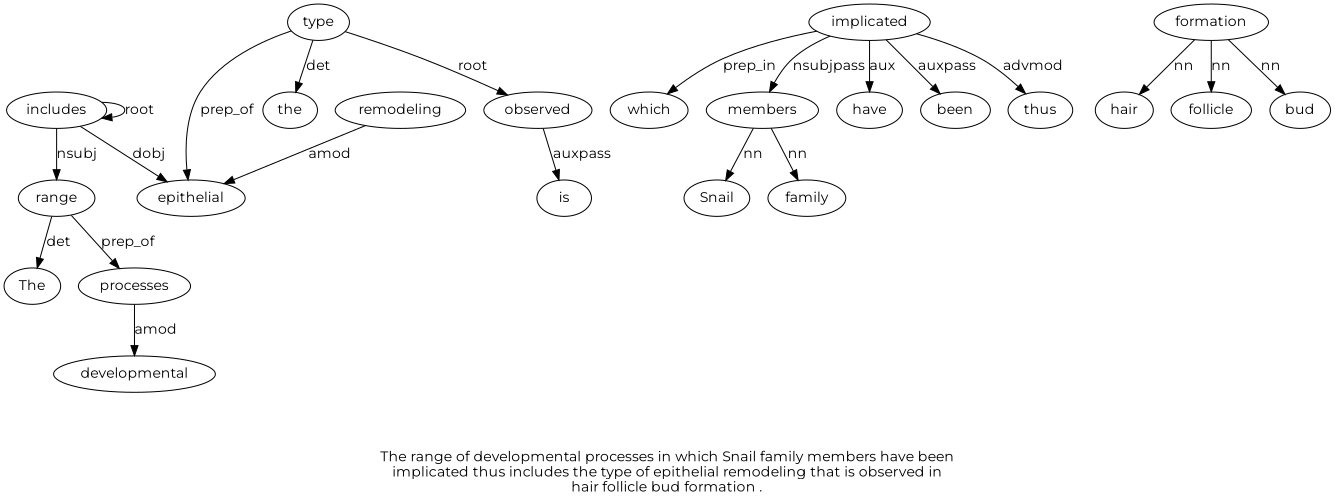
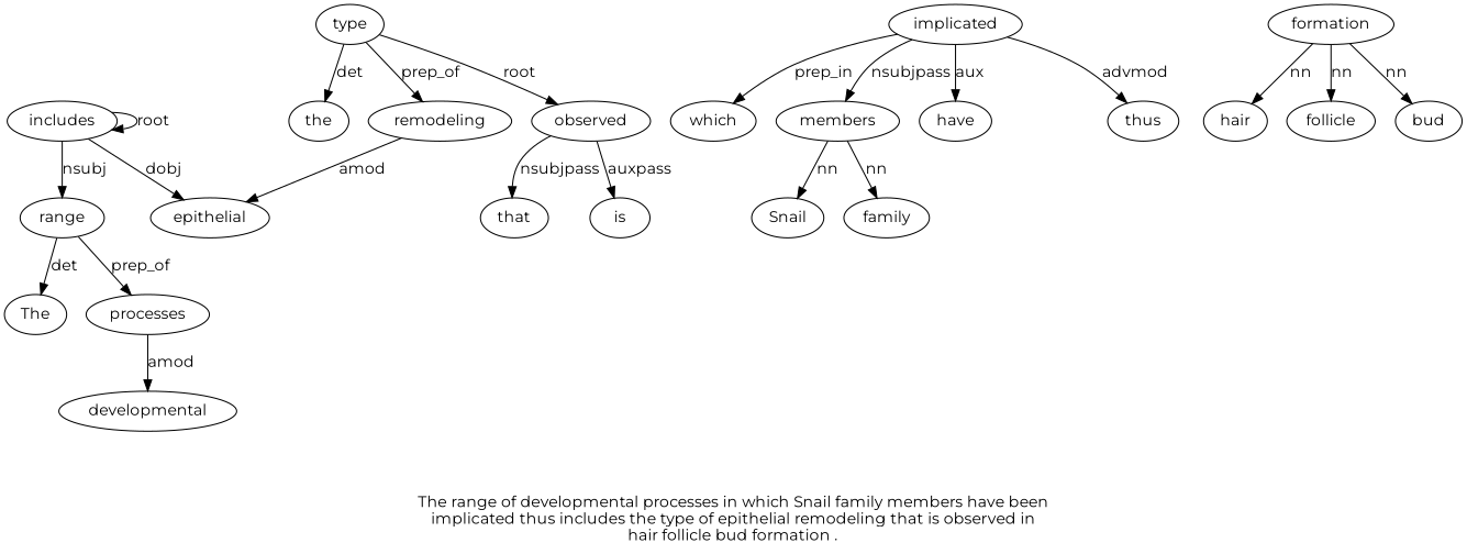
  digraph {
    fontname=Montserrat
    label="The range of developmental processes in which Snail family members have been\nimplicated thus includes the type of epithelial remodeling that is observed in\nhair follicle bud formation ."
    node [fillcolor=white fontname=Montserrat style=filled]
    edge [fontname=Montserrat]
    n1 [label=range]
    n2 [label=The]
    n3 [label=processes]
    n4 [label=developmental]
    n5 [label=includes]
    n6 [label=epithelial]
    n7 [label=type]
    n8 [label=the]
    n9 [label=remodeling]
    n10 [label=observed]
    n11 [label=implicated]
    n12 [label=which]
    n13 [label=members]
    n14 [label=have]
-   n15 [label=been]
    n16 [label=thus]
    n17 [label=Snail]
    n18 [label=family]
+   n19 [label=that]
    n20 [label=is]
    n21 [label=formation]
    n22 [label=hair]
    n23 [label=follicle]
    n24 [label=bud]
    n1 -> n2 [label=det]
    n1 -> n3 [label=prep_of]
    n3 -> n4 [label=amod]
    n5 -> n1 [label=nsubj]
    n5 -> n5 [label=root]
    n5 -> n6 [label=dobj]
    n7 -> n8 [label=det]
-   n7 -> n6 [label=prep_of]
+   n7 -> n9 [label=prep_of]
    n7 -> n10 [label=root]
    n9 -> n6 [label=amod]
+   n10 -> n19 [label=nsubjpass]
    n10 -> n20 [label=auxpass]
    n11 -> n12 [label=prep_in]
    n11 -> n13 [label=nsubjpass]
    n11 -> n14 [label=aux]
-   n11 -> n15 [label=auxpass]
    n11 -> n16 [label=advmod]
    n13 -> n17 [label=nn]
    n13 -> n18 [label=nn]
    n21 -> n22 [label=nn]
    n21 -> n23 [label=nn]
    n21 -> n24 [label=nn]
  }
